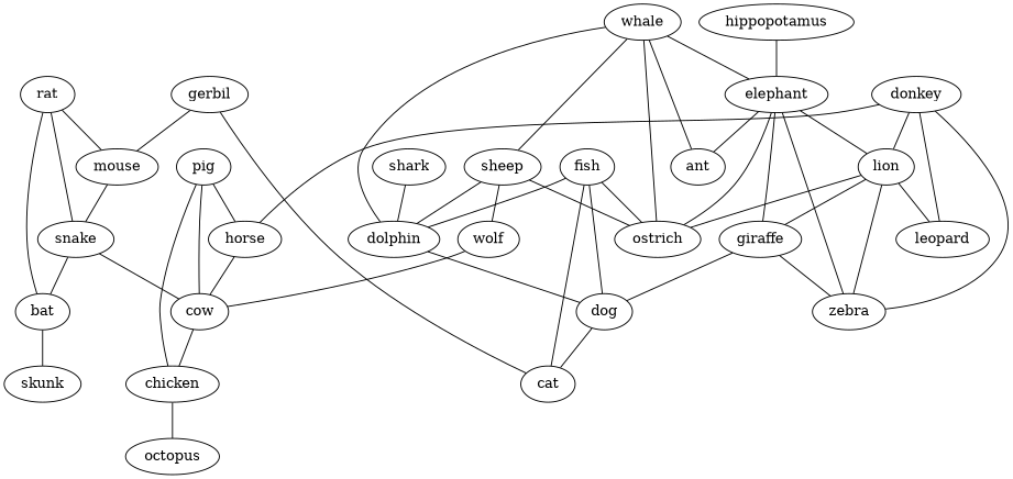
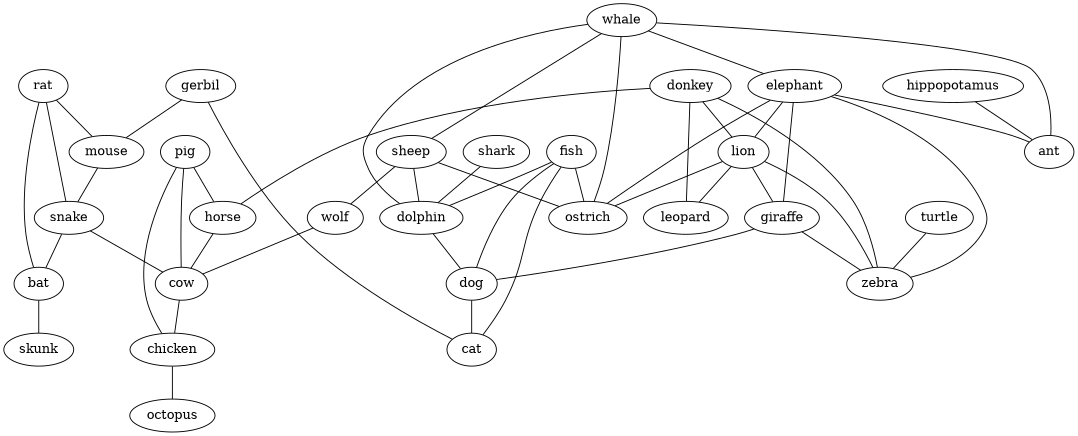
  strict graph {
    edge [weight=1]
    donkey
    horse
    lion
    leopard
    zebra
    cow
    ostrich
    giraffe
    shark
    dolphin
    dog
    pig
    chicken
    octopus
    rat
    mouse
    snake
    bat
    skunk
    whale
    sheep
    elephant
    ant
    wolf
    hippopotamus
    gerbil
    cat
    fish
+   turtle
    donkey -- horse
    donkey -- lion
    donkey -- leopard
    donkey -- zebra
    horse -- cow
    lion -- leopard
    lion -- zebra
    lion -- ostrich
    lion -- giraffe
    cow -- chicken
    giraffe -- zebra
    giraffe -- dog
    shark -- dolphin
    dolphin -- dog
    dog -- cat
    pig -- horse
    pig -- cow
    pig -- chicken
    chicken -- octopus
    rat -- mouse
    rat -- snake
    rat -- bat
    mouse -- snake
    snake -- cow
    snake -- bat
    bat -- skunk
    whale -- ostrich
    whale -- dolphin
    whale -- sheep
    whale -- elephant
    whale -- ant
    sheep -- ostrich
    sheep -- dolphin
    sheep -- wolf
    elephant -- lion
    elephant -- zebra
    elephant -- ostrich
    elephant -- giraffe
    elephant -- ant
    wolf -- cow
-   hippopotamus -- elephant
+   hippopotamus -- ant
    gerbil -- mouse
    gerbil -- cat
    fish -- ostrich
    fish -- dolphin
    fish -- dog
    fish -- cat
+   turtle -- zebra
  }
